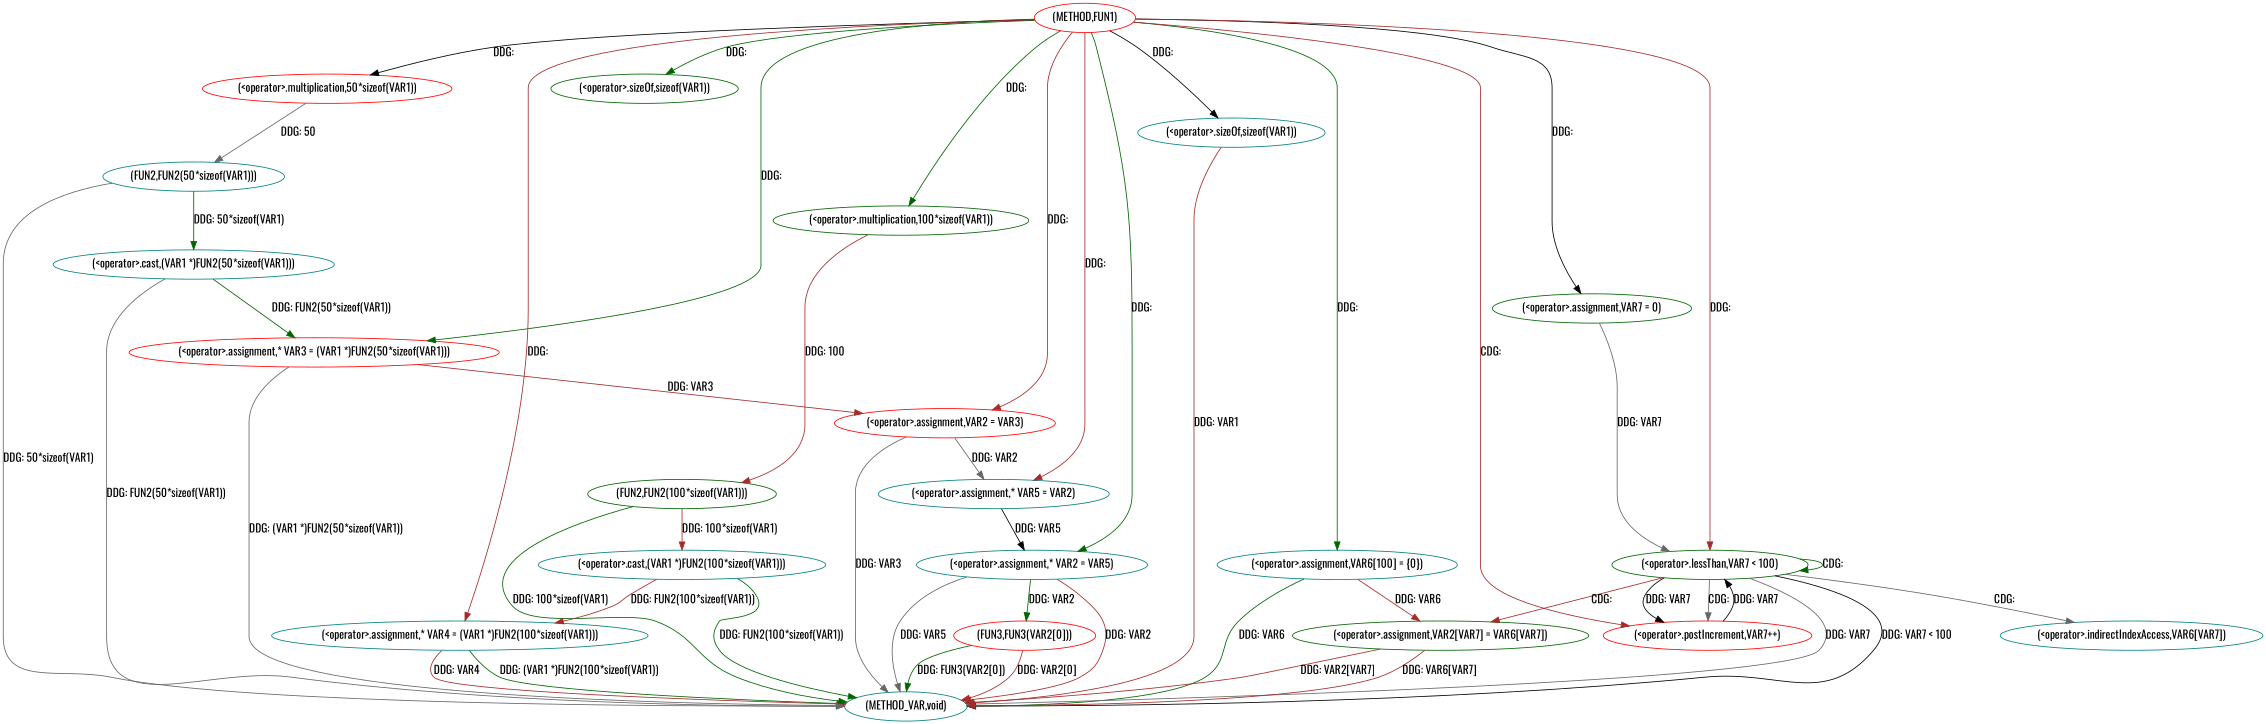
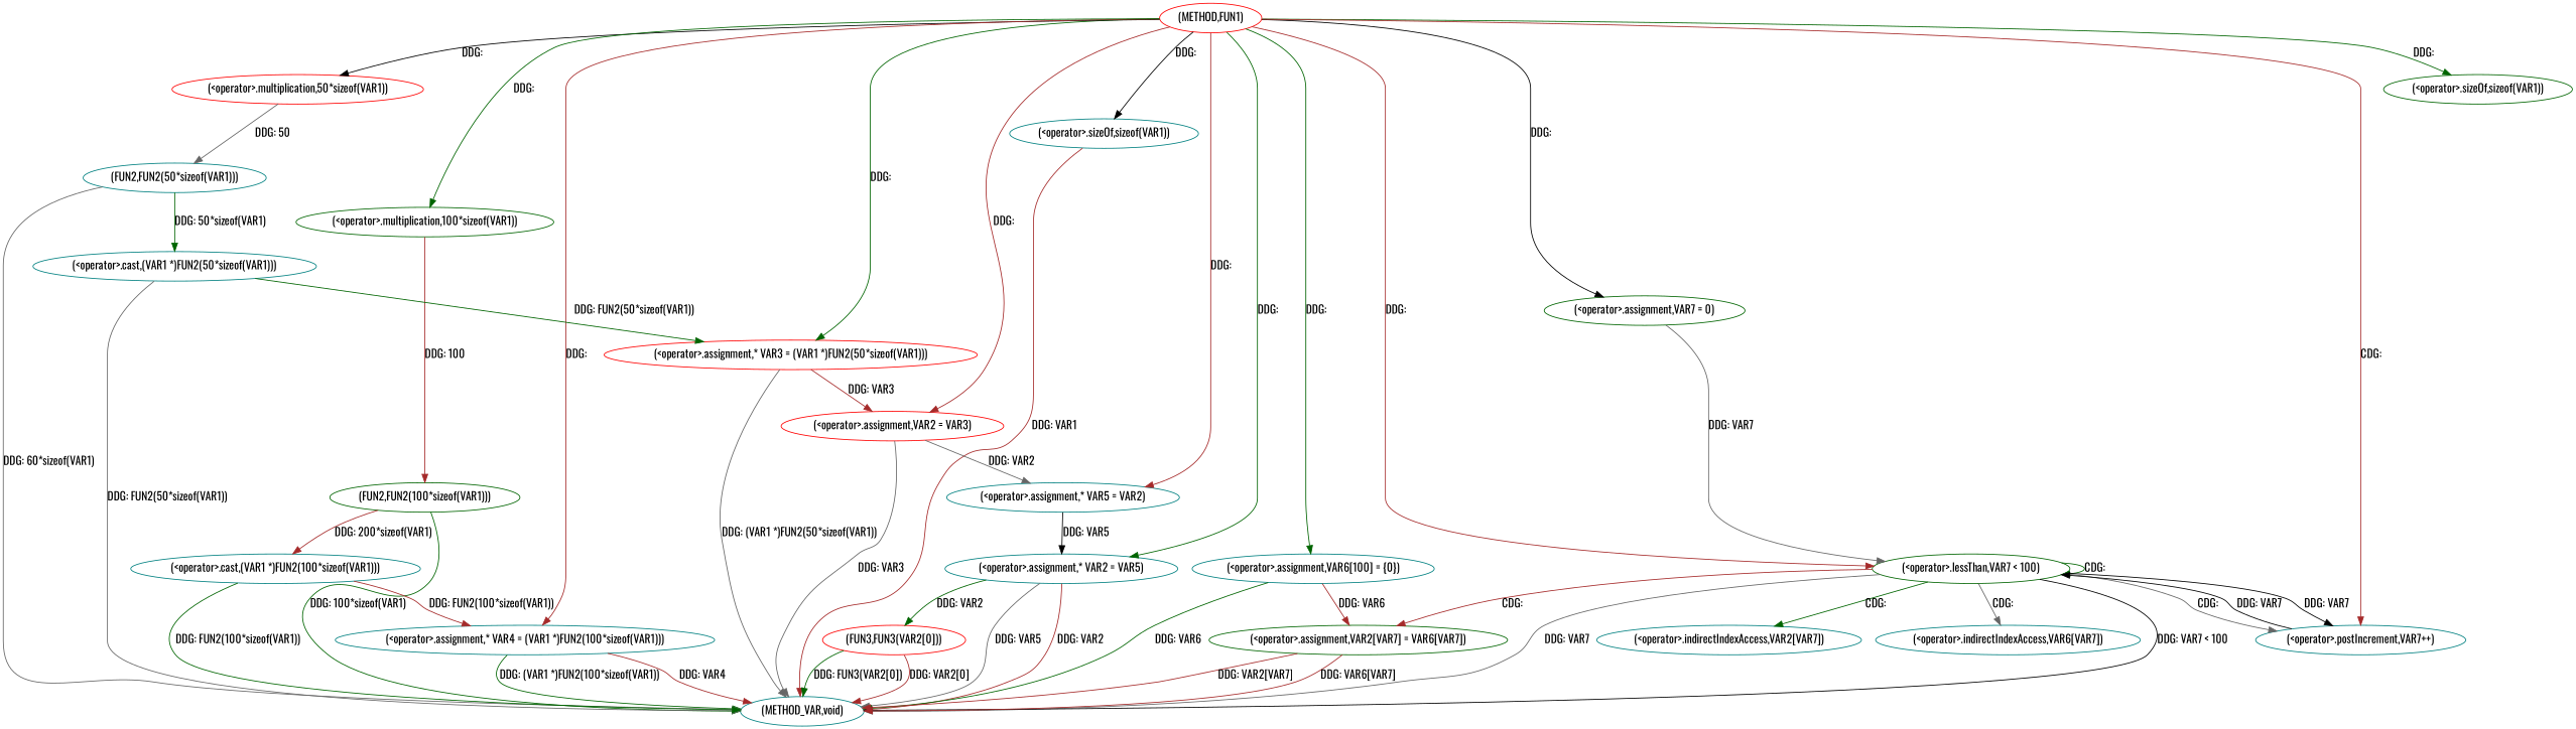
  digraph {
    fontname=Oswald
    node [color=teal fontname=Oswald]
    edge [color=brown fontname=Oswald]
    n1 [color=red label="(METHOD,FUN1)"]
    n2 [color=red label="(<operator>.assignment,* VAR3 = (VAR1 *)FUN2(50*sizeof(VAR1)))"]
    n3 [color=red label="(<operator>.multiplication,50*sizeof(VAR1))"]
    n4 [color=darkgreen label="(<operator>.sizeOf,sizeof(VAR1))"]
    n5 [label="(<operator>.assignment,* VAR4 = (VAR1 *)FUN2(100*sizeof(VAR1)))"]
    n6 [color=darkgreen label="(<operator>.multiplication,100*sizeof(VAR1))"]
    n7 [label="(<operator>.sizeOf,sizeof(VAR1))"]
    n8 [color=red label="(<operator>.assignment,VAR2 = VAR3)"]
    n9 [label="(<operator>.assignment,* VAR5 = VAR2)"]
    n10 [label="(<operator>.assignment,* VAR2 = VAR5)"]
    n11 [label="(<operator>.assignment,VAR6[100] = {0})"]
    n12 [color=darkgreen label="(<operator>.assignment,VAR7 = 0)"]
    n13 [color=darkgreen label="(<operator>.lessThan,VAR7 < 100)"]
-   n14 [color=red label="(<operator>.postIncrement,VAR7++)"]
+   n14 [label="(<operator>.postIncrement,VAR7++)"]
    n15 [label="(METHOD_VAR,void)"]
    n16 [label="(FUN2,FUN2(50*sizeof(VAR1)))"]
    n17 [color=darkgreen label="(FUN2,FUN2(100*sizeof(VAR1)))"]
    n18 [color=red label="(FUN3,FUN3(VAR2[0]))"]
    n19 [color=darkgreen label="(<operator>.assignment,VAR2[VAR7] = VAR6[VAR7])"]
+   n20 [label="(<operator>.indirectIndexAccess,VAR2[VAR7])"]
    n21 [label="(<operator>.indirectIndexAccess,VAR6[VAR7])"]
    n22 [label="(<operator>.cast,(VAR1 *)FUN2(50*sizeof(VAR1)))"]
    n23 [label="(<operator>.cast,(VAR1 *)FUN2(100*sizeof(VAR1)))"]
    n1 -> n2 [color=darkgreen label="DDG: "]
    n1 -> n3 [color=black label="DDG: "]
    n1 -> n4 [color=darkgreen label="DDG: "]
    n1 -> n5 [label="DDG: "]
    n1 -> n6 [color=darkgreen label="DDG: "]
    n1 -> n7 [color=black label="DDG: "]
    n1 -> n8 [label="DDG: "]
    n1 -> n9 [label="DDG: "]
    n1 -> n10 [color=darkgreen label="DDG: "]
    n1 -> n11 [color=darkgreen label="DDG: "]
    n1 -> n12 [color=black label="DDG: "]
    n1 -> n13 [label="DDG: "]
    n1 -> n14 [label="CDG: "]
    n2 -> n8 [label="DDG: VAR3"]
    n2 -> n15 [color=gray40 label="DDG: (VAR1 *)FUN2(50*sizeof(VAR1))"]
    n3 -> n16 [color=gray40 label="DDG: 50"]
    n5 -> n15 [color=darkgreen label="DDG: (VAR1 *)FUN2(100*sizeof(VAR1))"]
    n5 -> n15 [label="DDG: VAR4"]
    n6 -> n17 [label="DDG: 100"]
    n7 -> n15 [label="DDG: VAR1"]
    n8 -> n9 [color=gray40 label="DDG: VAR2"]
    n8 -> n15 [color=gray40 label="DDG: VAR3"]
    n9 -> n10 [color=black label="DDG: VAR5"]
    n10 -> n15 [label="DDG: VAR2"]
    n10 -> n15 [color=gray40 label="DDG: VAR5"]
    n10 -> n18 [color=darkgreen label="DDG: VAR2"]
    n11 -> n15 [color=darkgreen label="DDG: VAR6"]
    n11 -> n19 [label="DDG: VAR6"]
    n12 -> n13 [color=gray40 label="DDG: VAR7"]
    n13 -> n13 [color=darkgreen label="CDG: "]
    n13 -> n14 [color=black label="DDG: VAR7"]
    n13 -> n14 [color=gray40 label="CDG: "]
    n13 -> n15 [color=gray40 label="DDG: VAR7"]
    n13 -> n15 [color=black label="DDG: VAR7 < 100"]
    n13 -> n19 [label="CDG: "]
+   n13 -> n20 [color=darkgreen label="CDG: "]
    n13 -> n21 [color=gray40 label="CDG: "]
    n14 -> n13 [color=black label="DDG: VAR7"]
-   n16 -> n15 [color=gray40 label="DDG: 50*sizeof(VAR1)"]
+   n16 -> n15 [color=gray40 label="DDG: 60*sizeof(VAR1)"]
    n16 -> n22 [color=darkgreen label="DDG: 50*sizeof(VAR1)"]
    n17 -> n15 [color=darkgreen label="DDG: 100*sizeof(VAR1)"]
-   n17 -> n23 [label="DDG: 100*sizeof(VAR1)"]
+   n17 -> n23 [label="DDG: 200*sizeof(VAR1)"]
    n18 -> n15 [label="DDG: VAR2[0]"]
    n18 -> n15 [color=darkgreen label="DDG: FUN3(VAR2[0])"]
    n19 -> n15 [label="DDG: VAR2[VAR7]"]
    n19 -> n15 [label="DDG: VAR6[VAR7]"]
    n22 -> n2 [color=darkgreen label="DDG: FUN2(50*sizeof(VAR1))"]
    n22 -> n15 [color=gray40 label="DDG: FUN2(50*sizeof(VAR1))"]
    n23 -> n5 [label="DDG: FUN2(100*sizeof(VAR1))"]
    n23 -> n15 [color=darkgreen label="DDG: FUN2(100*sizeof(VAR1))"]
  }
